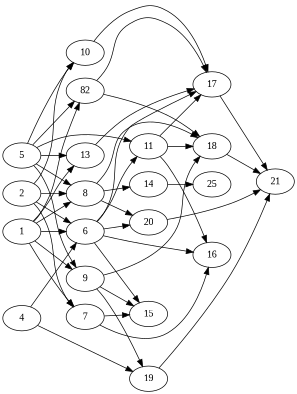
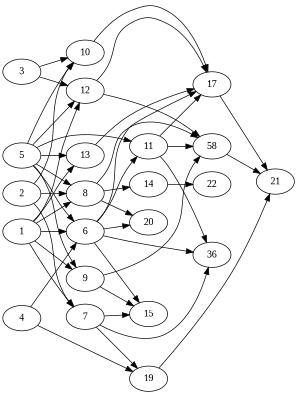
  digraph {
    fontname="Liberation Serif"
    rankdir=LR
    node [alpha=0.14 fontname="Liberation Serif"]
    edge [fontname="Liberation Serif"]
    1 [alpha=0.19 expect_size=299820058643791872000]
    6 [alpha=0.02 expect_size=17906768871912604]
    7 [alpha=0.13 expect_size=48111510618112000000]
    8 [alpha=0.02 expect_size=812685482681975177216]
    9 [alpha=0.08 expect_size=38929429488992256000]
-   12 [alpha=0.17 expect_size=4341408679221169 label=82]
+   12 [alpha=0.17 expect_size=4341408679221169]
    13 [alpha=0.10 expect_size=1312409552147009503232]
    11 [alpha=0.11 expect_size=1742188366616592384000]
    15 [alpha=0.01 expect_size=263894964905659334656]
-   16 [alpha=0.04 expect_size=55615355534595040]
+   16 [alpha=0.04 expect_size=55615355534595040 label=36]
    17 [expect_size=13280507948614060]
    20 [alpha=0.03 expect_size=214830304405653291008]
    14 [alpha=0.09 expect_size=7290976596948437]
-   18 [alpha=0.01 expect_size=197150849569721760]
+   18 [alpha=0.01 expect_size=197150849569721760 label=58]
    19 [alpha=0.04 expect_size=13709544804028816]
    21 [alpha=0.04 expect_size=1927723536613590528]
-   22 [expect_size=119951750618870185984 label=25]
+   22 [expect_size=119951750618870185984]
    2 [alpha=0.15 expect_size=5755218990906552]
    10 [expect_size=2954969920296782336]
+   3 [alpha=0.05 expect_size=1234224736440632213504]
    4 [alpha=0.18 expect_size=23772877052333064]
    5 [expect_size=350215292078525056]
    1 -> 6
    1 -> 7
    1 -> 8
    1 -> 9
    1 -> 12
    1 -> 13
    6 -> 11
    6 -> 15
    6 -> 16
    6 -> 17
    6 -> 20
    7 -> 15
    7 -> 16
    8 -> 20
    8 -> 14
    8 -> 18
    9 -> 15
    9 -> 18
-   9 -> 19
+   7 -> 19
    12 -> 17
    12 -> 18
    13 -> 17
    11 -> 16
    11 -> 17
    11 -> 18
    17 -> 21
-   20 -> 21
    14 -> 22
    18 -> 21
    19 -> 21
    2 -> 7
    2 -> 8
    2 -> 10
    10 -> 17
+   3 -> 12
+   3 -> 10
    4 -> 6
    4 -> 19
-   2 -> 6
+   5 -> 6
    5 -> 8
    5 -> 9
    5 -> 12
    5 -> 13
    5 -> 11
    5 -> 10
  }
